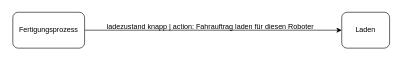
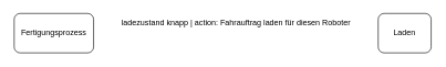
  <mxCell id="0" />
  <mxCell id="1" parent="0" />
  <mxCell id="2" value="Laden" style="rounded=1;whiteSpace=wrap;html=1;" vertex="1" parent="1"><mxGeometry x="570" y="20" width="80" height="60" as="geometry" /></mxCell>
- <mxCell id="3" style="edgeStyle=orthogonalEdgeStyle;rounded=0;orthogonalLoop=1;jettySize=auto;html=1;exitX=1;exitY=0.5;exitDx=0;exitDy=0;entryX=0;entryY=0.5;entryDx=0;entryDy=0;" edge="1" parent="1" source="4" target="2"><mxGeometry relative="1" as="geometry" /></mxCell>
  <mxCell id="4" value="Fertigungsprozess" style="rounded=1;whiteSpace=wrap;html=1;" vertex="1" parent="1"><mxGeometry x="20" y="20" width="120" height="60" as="geometry" /></mxCell>
- <mxCell id="5" value="ladezustand knapp | action: Fahrauftrag laden für diesen Roboter" style="text;html=1;align=center;verticalAlign=middle;resizable=0;points=[];autosize=1;strokeColor=none;fillColor=none;" vertex="1" parent="1"><mxGeometry x="165" y="30" width="370" height="30" as="geometry" /></mxCell>
+ <mxCell id="5" value="ladezustand knapp | action: Fahrauftrag laden für diesen Roboter" style="text;html=1;align=center;verticalAlign=middle;resizable=0;points=[];autosize=1;strokeColor=none;fillColor=none;" vertex="1" parent="1"><mxGeometry x="170" y="20" width="370" height="30" as="geometry" /></mxCell>
